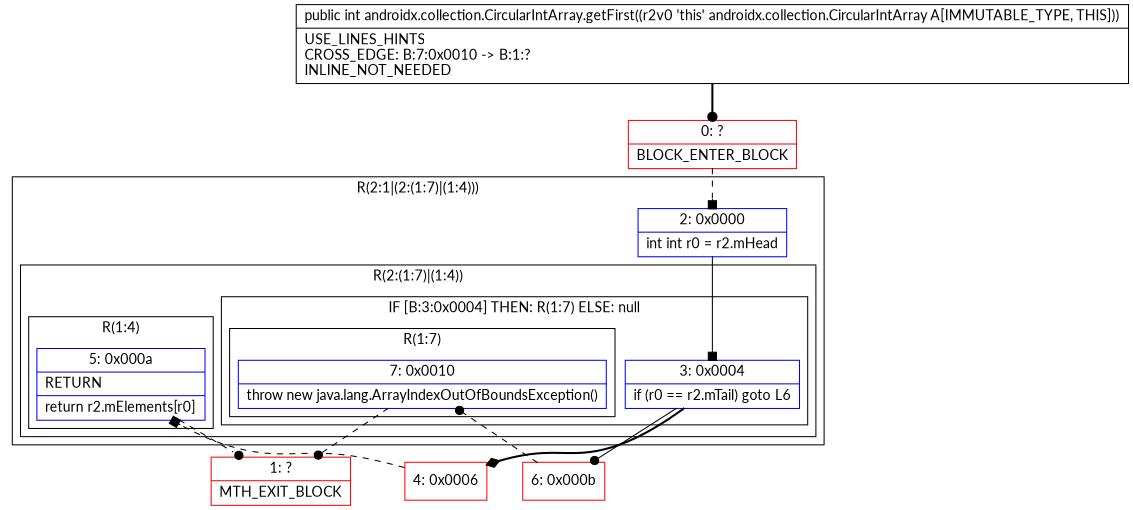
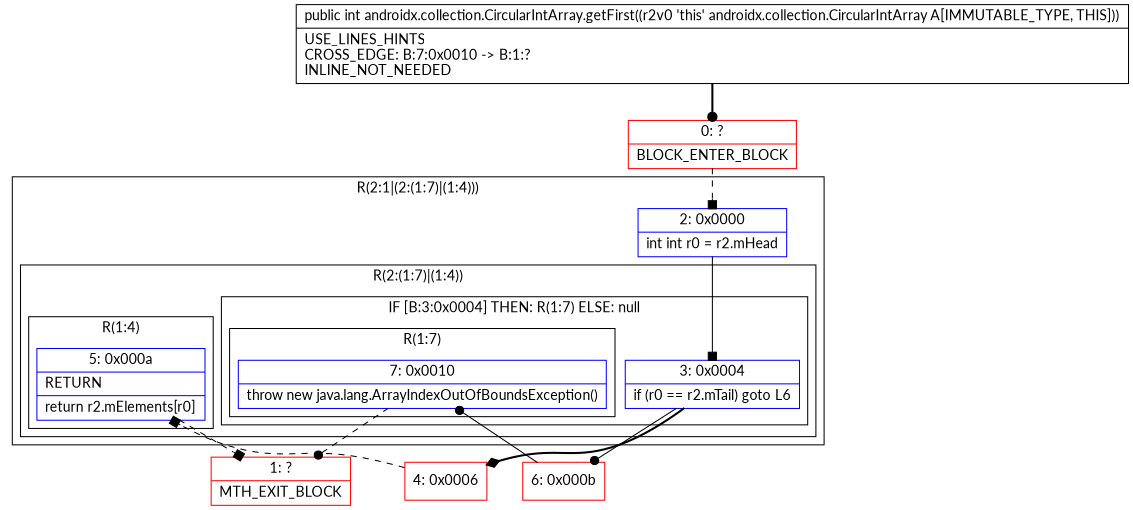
  digraph {
    fontname=Lato
    node [color=blue fontname=Lato shape=record]
    edge [arrowhead=dot fontname=Lato style=dashed]
    n1 [label="{7\:\ 0x0010|throw new java.lang.ArrayIndexOutOfBoundsException()\l}"]
    n2 [label="{3\:\ 0x0004|if (r0 == r2.mTail) goto L6\l}"]
    n3 [label="{5\:\ 0x000a|RETURN\l|return r2.mElements[r0]\l}"]
    n4 [label="{2\:\ 0x0000|int int r0 = r2.mHead\l}"]
    n5 [color=red label="{1\:\ ?|MTH_EXIT_BLOCK\l}"]
    n6 [color=red label="{4\:\ 0x0006}"]
    n7 [color=red label="{6\:\ 0x000b}"]
    n8 [color=red label="{0\:\ ?|BLOCK_ENTER_BLOCK\l}"]
    n9 [label="{public int androidx.collection.CircularIntArray.getFirst((r2v0 'this' androidx.collection.CircularIntArray A[IMMUTABLE_TYPE, THIS]))  | USE_LINES_HINTS\lCROSS_EDGE: B:7:0x0010 \-\> B:1:?\lINLINE_NOT_NEEDED\l}" color=""]
    subgraph cluster_1 {
      label="R(2:1|(2:(1:7)|(1:4)))"
      n4
      subgraph cluster_2 {
        label="R(2:(1:7)|(1:4))"
        subgraph cluster_3 {
          label="IF [B:3:0x0004] THEN: R(1:7) ELSE: null"
          n2
          subgraph cluster_4 {
            label="R(1:7)"
            n1
          }
        }
        subgraph cluster_5 {
          label="R(1:4)"
          n3
        }
      }
    }
    n1 -> n5
    n2 -> n6 [arrowhead=diamond style=bold]
    n2 -> n7 [style=solid]
-   n3 -> n5
+   n3 -> n5 [arrowhead=box]
    n4 -> n2 [arrowhead=box style=solid]
    n6 -> n3 [arrowhead=box]
-   n7 -> n1
+   n7 -> n1 [style=solid]
    n8 -> n4 [arrowhead=box]
    n9 -> n8 [style=bold]
  }
